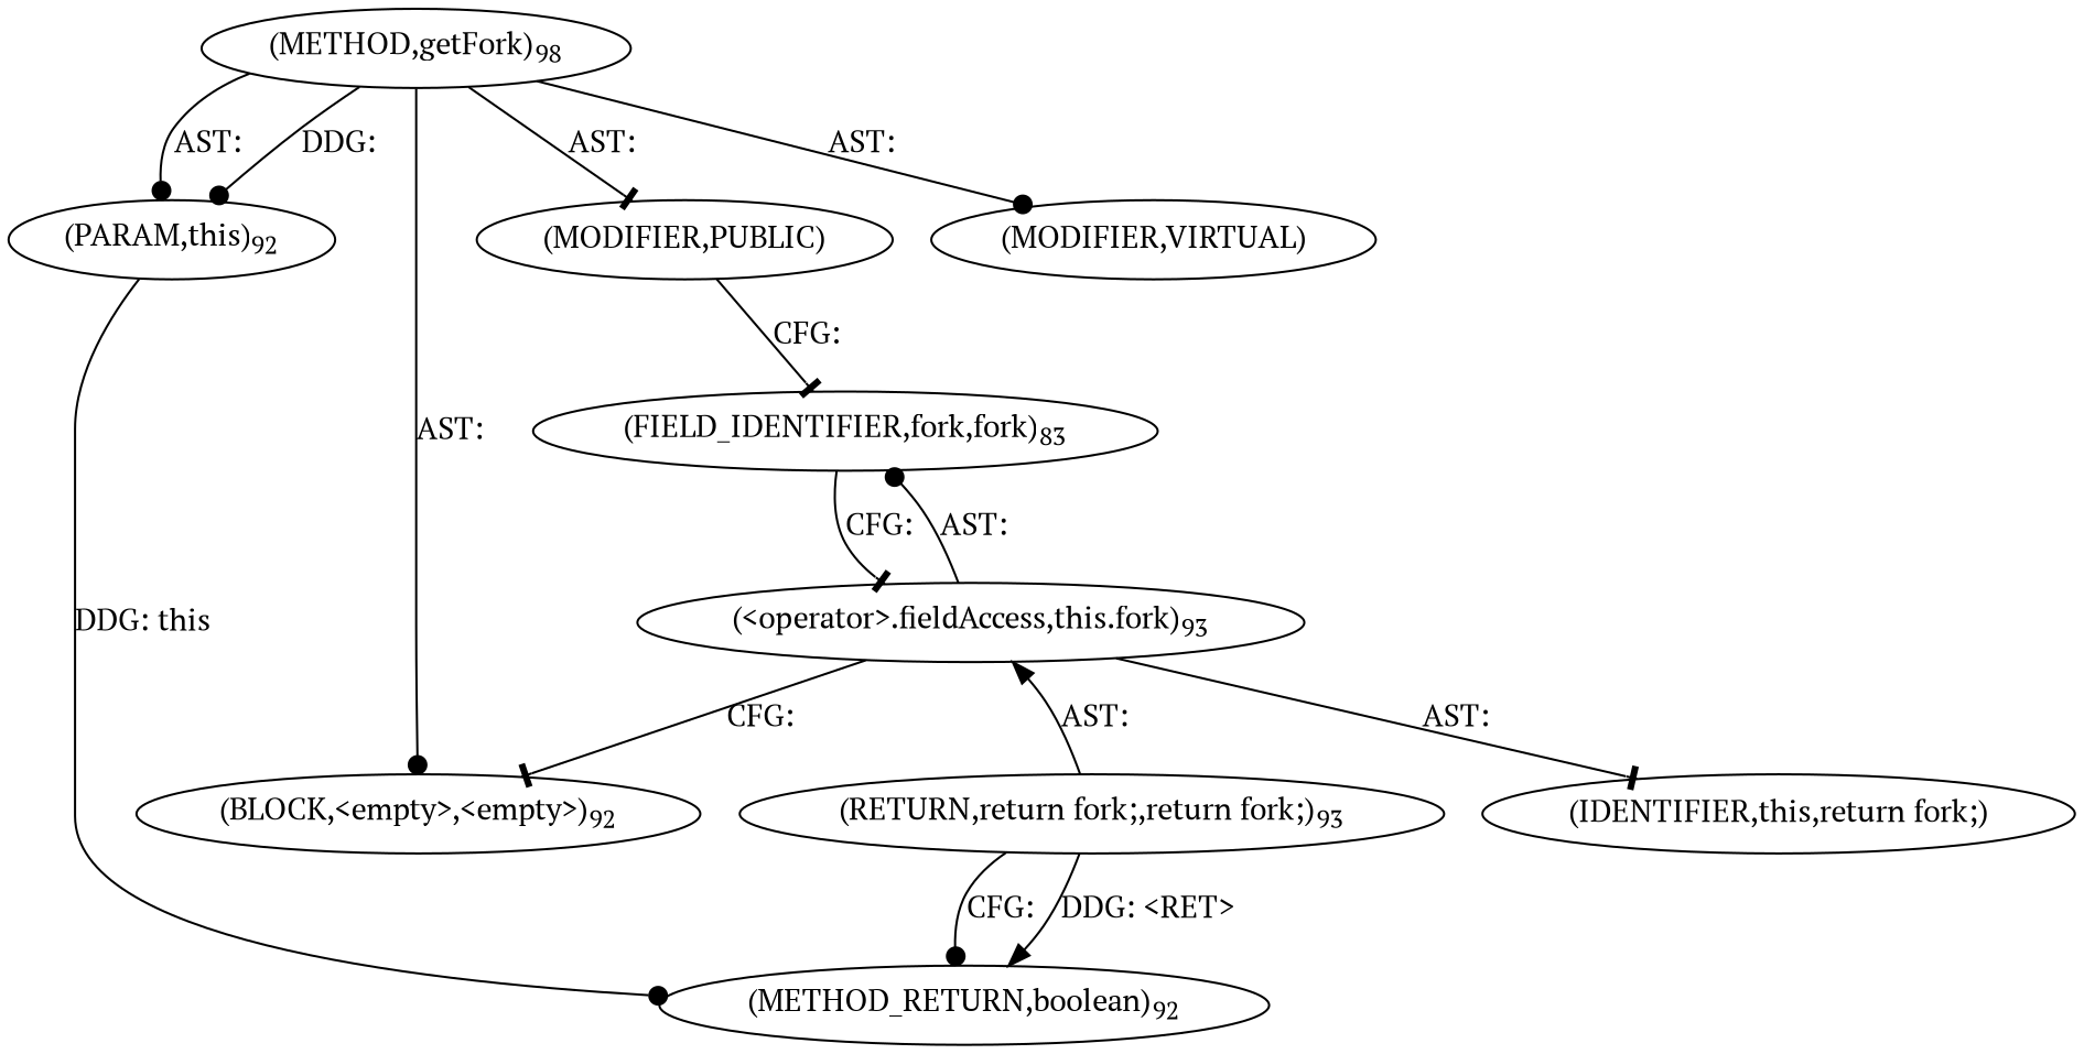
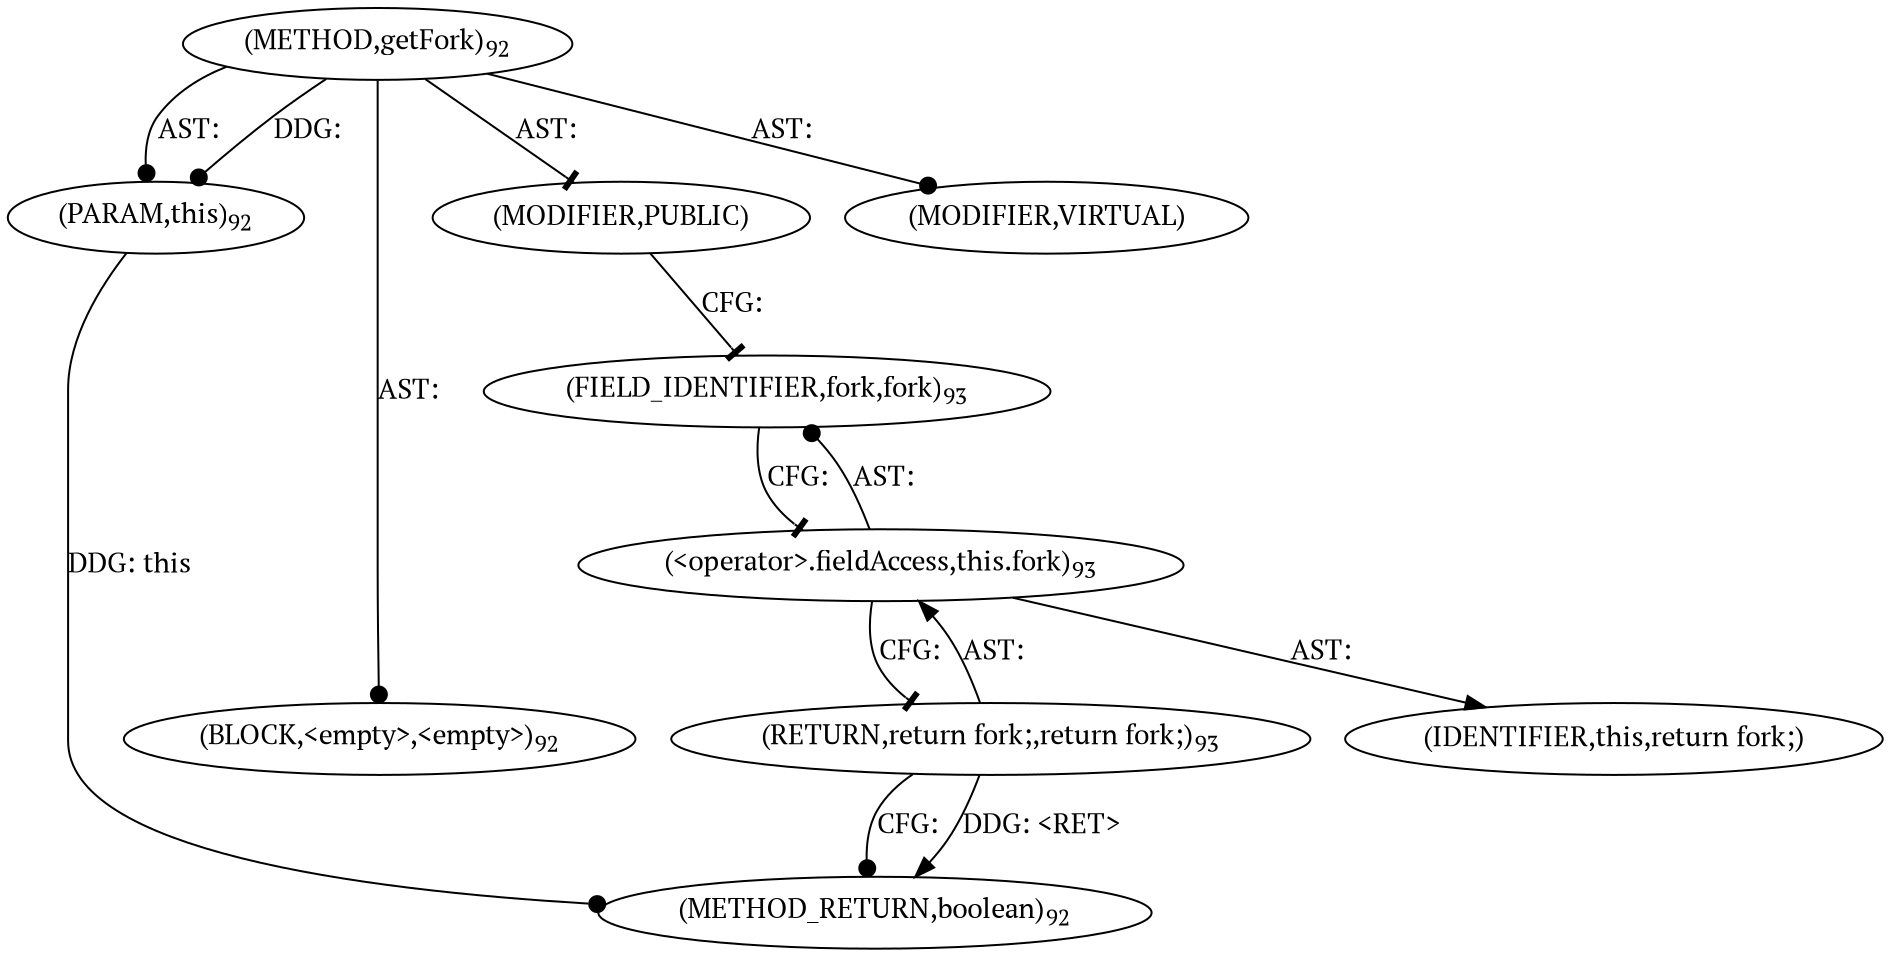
  digraph {
    fontname="PT Serif"
    node [fontname="PT Serif"]
    edge [arrowhead=dot fontname="PT Serif"]
-   n1 [label=<(METHOD,getFork)<SUB>98</SUB>>]
+   n1 [label=<(METHOD,getFork)<SUB>92</SUB>>]
    n2 [label=<(PARAM,this)<SUB>92</SUB>>]
    n3 [label=<(BLOCK,&lt;empty&gt;,&lt;empty&gt;)<SUB>92</SUB>>]
    n4 [label=<(MODIFIER,PUBLIC)>]
    n5 [label=<(MODIFIER,VIRTUAL)>]
    n6 [label=<(METHOD_RETURN,boolean)<SUB>92</SUB>>]
-   n7 [label=<(FIELD_IDENTIFIER,fork,fork)<SUB>83</SUB>>]
+   n7 [label=<(FIELD_IDENTIFIER,fork,fork)<SUB>93</SUB>>]
    n8 [label=<(&lt;operator&gt;.fieldAccess,this.fork)<SUB>93</SUB>>]
    n9 [label=<(RETURN,return fork;,return fork;)<SUB>93</SUB>>]
    n10 [label=<(IDENTIFIER,this,return fork;)>]
    n1 -> n2 [label="AST: "]
    n1 -> n2 [label="DDG: "]
    n1 -> n3 [label="AST: "]
    n1 -> n4 [arrowhead=tee label="AST: "]
    n1 -> n5 [label="AST: "]
    n2 -> n6 [label="DDG: this"]
    n4 -> n7 [arrowhead=tee label="CFG: "]
    n7 -> n8 [arrowhead=tee label="CFG: "]
    n8 -> n7 [label="AST: "]
-   n8 -> n3 [arrowhead=tee label="CFG: "]
-   n8 -> n10 [arrowhead=tee label="AST: "]
+   n8 -> n9 [arrowhead=tee label="CFG: "]
+   n8 -> n10 [arrowhead=normal label="AST: "]
    n9 -> n6 [label="CFG: "]
    n9 -> n6 [arrowhead=normal label="DDG: &lt;RET&gt;"]
    n9 -> n8 [arrowhead=normal label="AST: "]
  }
